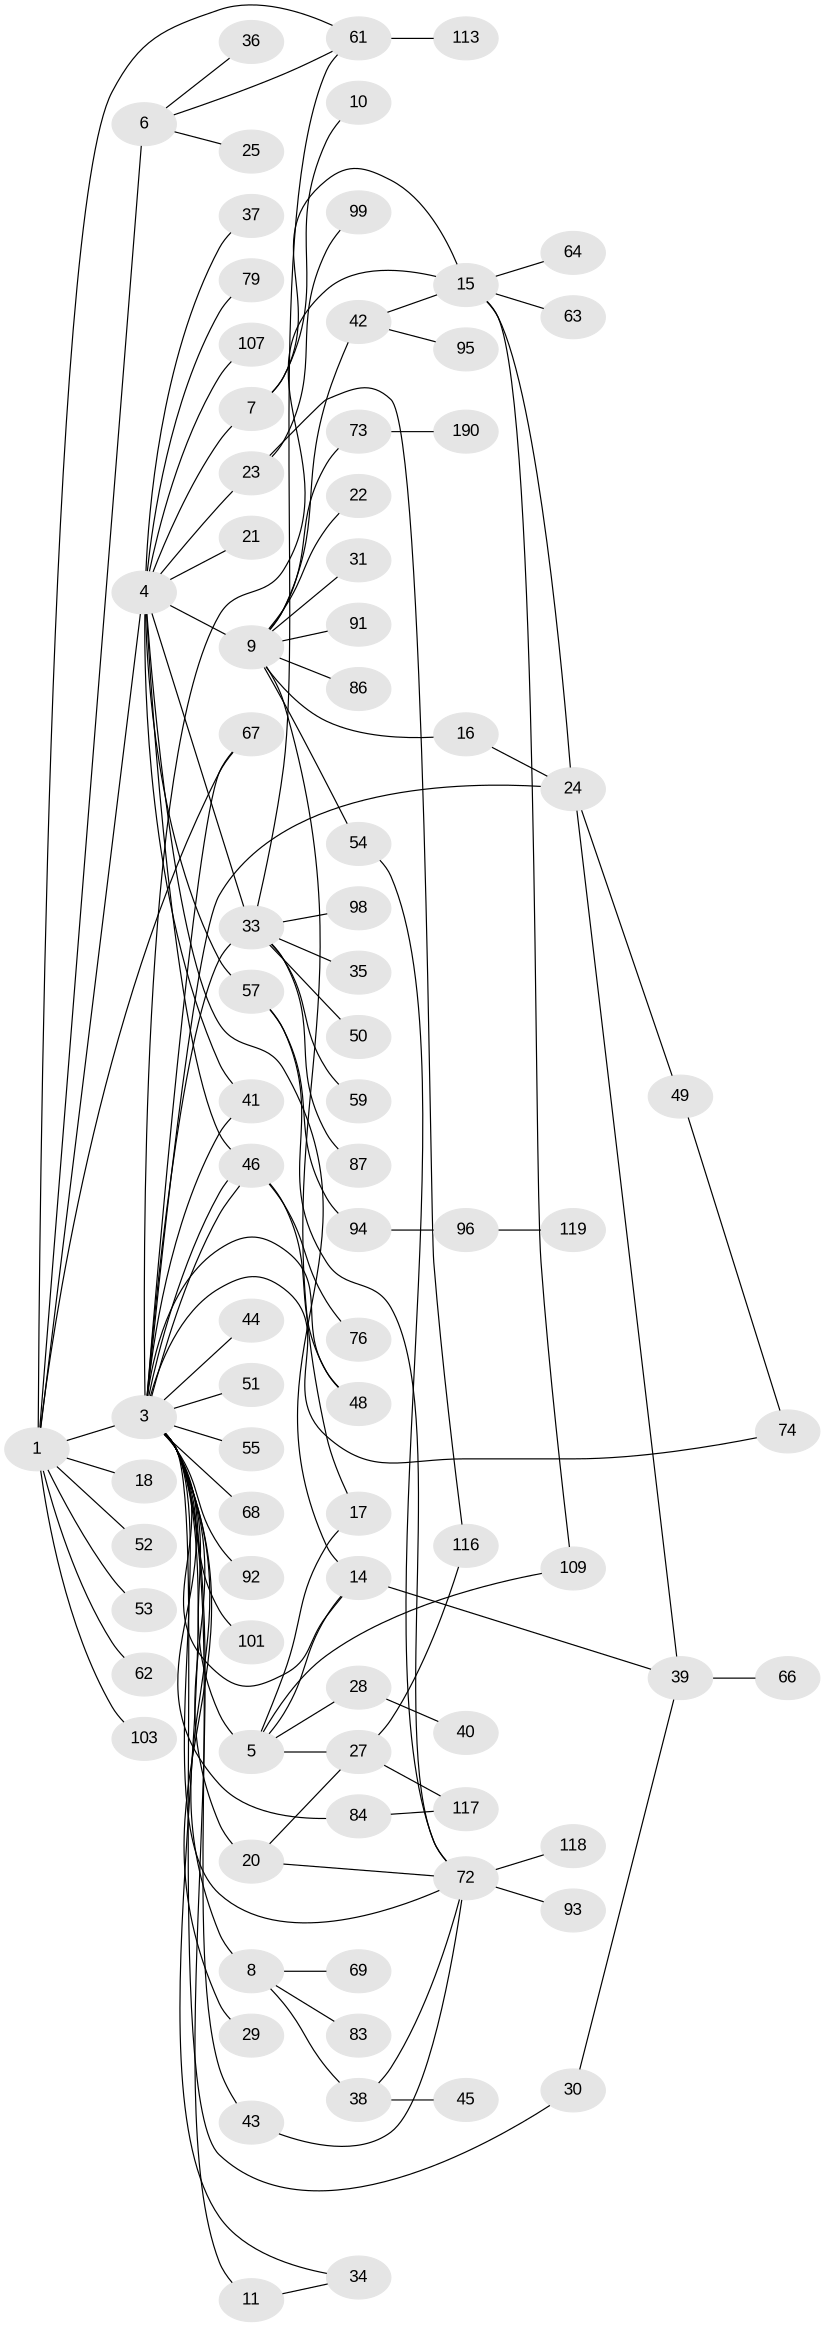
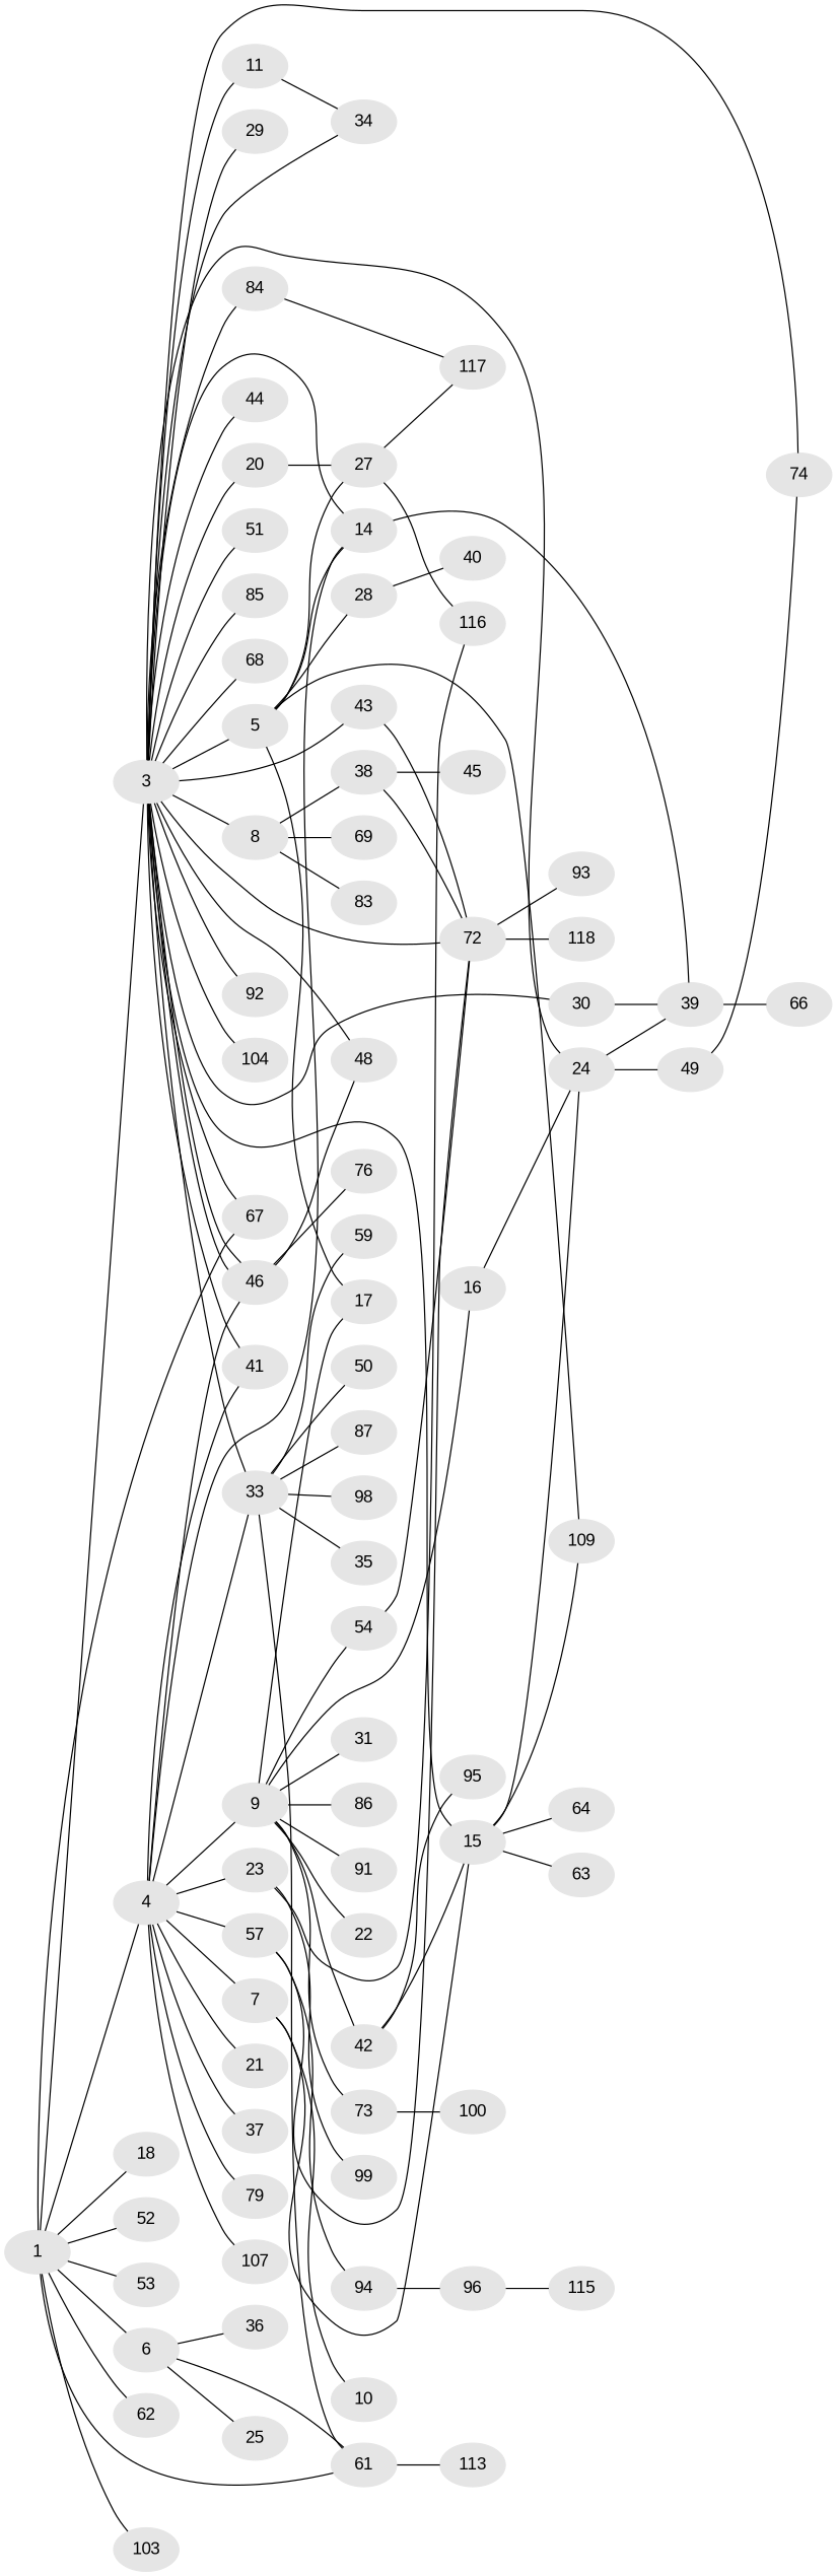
  graph {
    fontname="Liberation Sans"
    rankdir=LR
    node [color=gray90 fontname="Liberation Sans" style=filled]
    edge [fontname="Liberation Sans"]
    1 [super="+2"]
    3 [super="+42"]
    4 [super="+26"]
    6 [super="+90"]
    18 [super="+110"]
    52
    53
    61 [super="+105"]
    62
    67 [super="+102"]
    103
    5 [super="+19"]
    8
    11
    14
    15 [super="+65"]
    20
    24 [super="+60"]
    29
    30 [super="+32"]
    33 [super="+58"]
    34
    41 [super="+56"]
    43
    44
    46 [super="+97"]
    48 [super="+78"]
    51
-   55
+   55 [label=85]
    68
    72 [super="+77"]
    74 [super="+108"]
    84
    92
-   104 [label=101]
+   104
    7
    9 [super="+47"]
    21
    23 [super="+81"]
    37
    57 [super="+85"]
    79
    107 [super="+111"]
    25
    36
    113
    17
    27 [super="+82"]
    28 [super="+71"]
    109
    38 [super="+80"]
    69
    83
    39 [super="+75"]
    63
    64
    49
    35
    50
    59 [super="+70"]
    87
    98
    66
    76
    93 [super="+101"]
    118
    117
    10
    n69 [label=42 super="+13"]
    16
    22 [super="+88"]
    31 [super="+89"]
    54
    73
    86
    91
    99
    116
    94 [super="+106"]
    40 [super="+114"]
    45
    95 [super="+112"]
-   100 [label=190]
+   100
    96
-   115 [label=119]
+   115
    1 -- 3
    1 -- 4
    1 -- 6
    1 -- 18
    1 -- 52
    1 -- 53
    1 -- 61
    1 -- 62
    1 -- 67
    1 -- 103
    3 -- 67
    3 -- 5
    3 -- 8
    3 -- 11
    3 -- 14
    3 -- 15
    3 -- 20
    3 -- 24
    3 -- 29
    3 -- 30
    3 -- 33
    3 -- 34
    3 -- 41
    3 -- 43
    3 -- 44
    3 -- 46
    3 -- 46
    3 -- 48
    3 -- 51
    3 -- 55
    3 -- 68
    3 -- 72
    3 -- 74
    3 -- 84
    3 -- 92
    3 -- 104
    4 -- 14
    4 -- 33
    4 -- 41
    4 -- 46
    4 -- 7
    4 -- 9
    4 -- 21
    4 -- 23 [weight=2]
    4 -- 37
    4 -- 57
    4 -- 79
    4 -- 107
    6 -- 61
    6 -- 25
    6 -- 36
    61 -- 113
    5 -- 14
    5 -- 17
    5 -- 27
    5 -- 28
    5 -- 109
    8 -- 38
    8 -- 69
    8 -- 83
    11 -- 34
    14 -- 39
    15 -- 24
    15 -- 109
    15 -- 63
    15 -- 64
-   20 -- 72
    20 -- 27
    24 -- 39
    24 -- 49
    30 -- 39
    33 -- 61
    33 -- 35
    33 -- 50
    33 -- 59
    33 -- 87
    33 -- 98
    43 -- 72
    46 -- 48
    46 -- 76
    72 -- 93
    72 -- 118
    84 -- 117
    7 -- 15
    7 -- 10
    9 -- 17
    9 -- n69
    9 -- 16
    9 -- 22
    9 -- 31
    9 -- 54
    9 -- 73
    9 -- 86
    9 -- 91
    23 -- 99
    23 -- 116
    57 -- 72
    57 -- 94
    27 -- 117
    27 -- 116
    28 -- 40
    38 -- 72
    38 -- 45
    39 -- 66
    49 -- 74
    n69 -- 15
    n69 -- 95
    16 -- 24
    54 -- 72
    73 -- 100
    94 -- 96
    96 -- 115
  }
